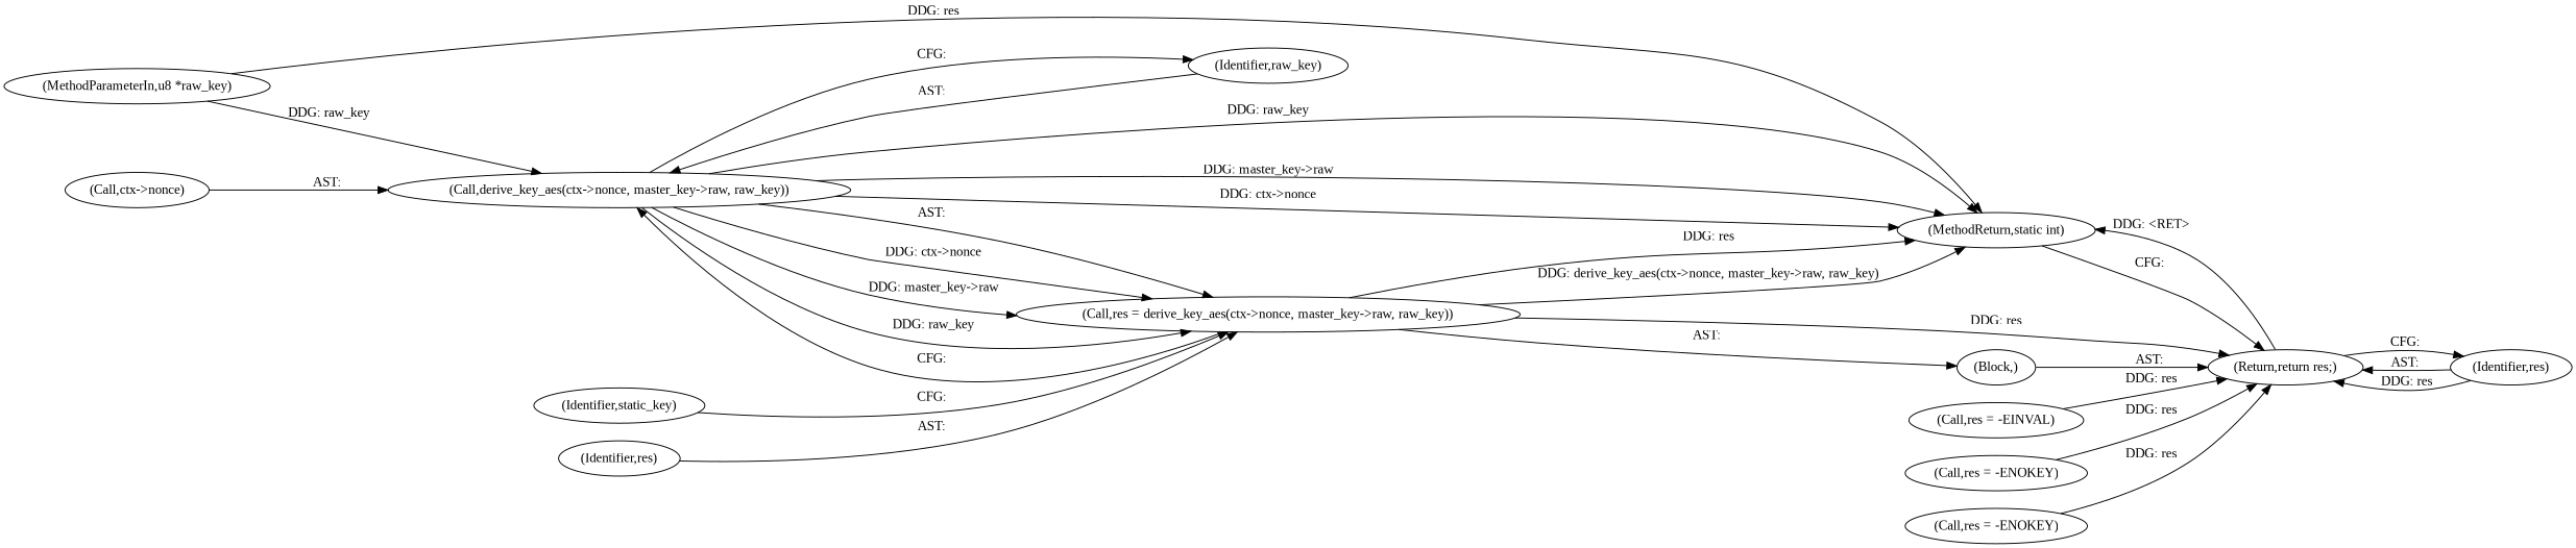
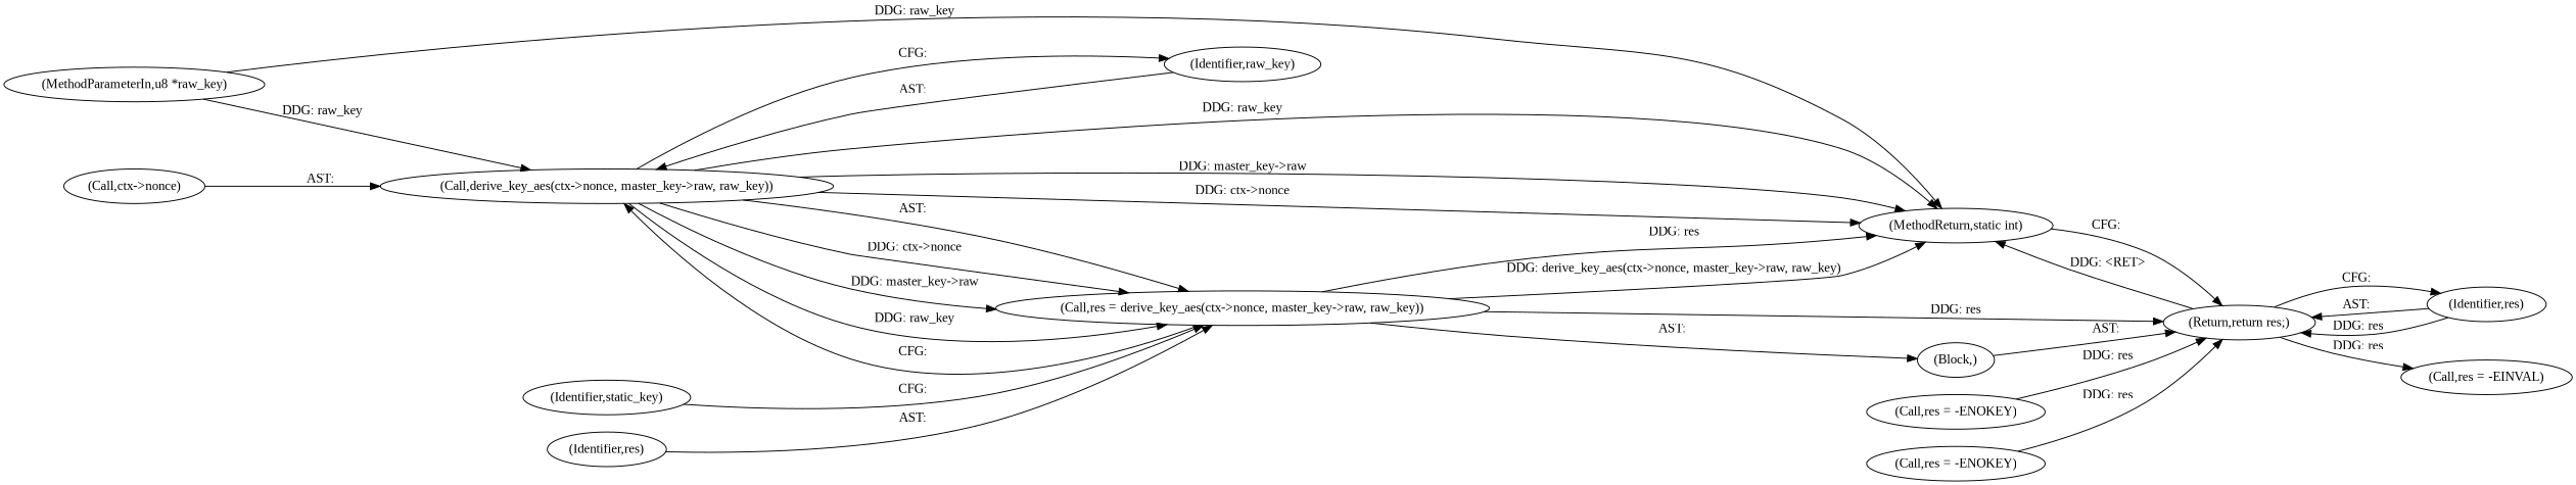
  digraph {
    fontname="Liberation Serif"
    rankdir=LR
    node [fontname="Liberation Serif"]
    edge [fontname="Liberation Serif"]
    n1 [label="(MethodParameterIn,u8 *raw_key)"]
    n2 [label="(Call,derive_key_aes(ctx->nonce, master_key->raw, raw_key))"]
    n3 [label="(MethodReturn,static int)"]
    n4 [label="(Call,res = derive_key_aes(ctx->nonce, master_key->raw, raw_key))"]
    n5 [label="(Identifier,raw_key)"]
    n6 [label="(Return,return res;)"]
    n7 [label="(Block,)"]
    n8 [label="(Identifier,res)"]
    n9 [label="(Identifier,static_key)"]
    n10 [label="(Call,ctx->nonce)"]
    n11 [label="(Call,res = -EINVAL)"]
    n12 [label="(Identifier,res)"]
    n13 [label="(Call,res = -ENOKEY)"]
    n14 [label="(Call,res = -ENOKEY)"]
    n1 -> n2 [label="DDG: raw_key"]
-   n1 -> n3 [label="DDG: res"]
+   n1 -> n3 [label="DDG: raw_key"]
    n2 -> n3 [label="DDG: raw_key"]
    n2 -> n3 [label="DDG: master_key->raw"]
    n2 -> n3 [label="DDG: ctx->nonce"]
    n2 -> n4 [label="AST: "]
    n2 -> n4 [label="DDG: ctx->nonce"]
    n2 -> n4 [label="DDG: master_key->raw"]
    n2 -> n4 [label="DDG: raw_key"]
    n2 -> n5 [label="CFG: "]
    n3 -> n6 [label="CFG: "]
    n4 -> n2 [label="CFG: "]
    n4 -> n3 [label="DDG: derive_key_aes(ctx->nonce, master_key->raw, raw_key)"]
    n4 -> n3 [label="DDG: res"]
    n4 -> n6 [label="DDG: res"]
    n4 -> n7 [label="AST: "]
    n5 -> n2 [label="AST: "]
    n6 -> n3 [label="DDG: <RET>"]
    n6 -> n8 [label="CFG: "]
    n7 -> n6 [label="AST: "]
    n8 -> n6 [label="AST: "]
    n8 -> n6 [label="DDG: res"]
    n9 -> n4 [label="CFG: "]
    n10 -> n2 [label="AST: "]
-   n11 -> n6 [label="DDG: res"]
+   n6 -> n11 [label="DDG: res"]
    n12 -> n4 [label="AST: "]
    n13 -> n6 [label="DDG: res"]
    n14 -> n6 [label="DDG: res"]
  }
